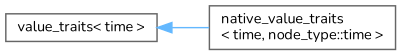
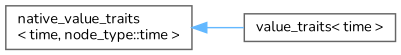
  digraph {
    rankdir=LR
    fontname=Nunito
    node [color=grey40 fillcolor=white fontname=Nunito fontsize=10 shape=box style=filled]
    n1 [height=0.2 label="native_value_traits\l\< time, node_type::time \>" width=0.4]
    n2 [height=0.2 label="value_traits\< time \>" width=0.4]
-   n2 -> n1 [color=steelblue1 dir=back fontname=Nunito fontsize=10 labelfontname=Helvetica labelfontsize=10 style=solid]
+   n1 -> n2 [color=steelblue1 dir=back fontname=Nunito fontsize=10 labelfontname=Helvetica labelfontsize=10 style=solid]
  }
